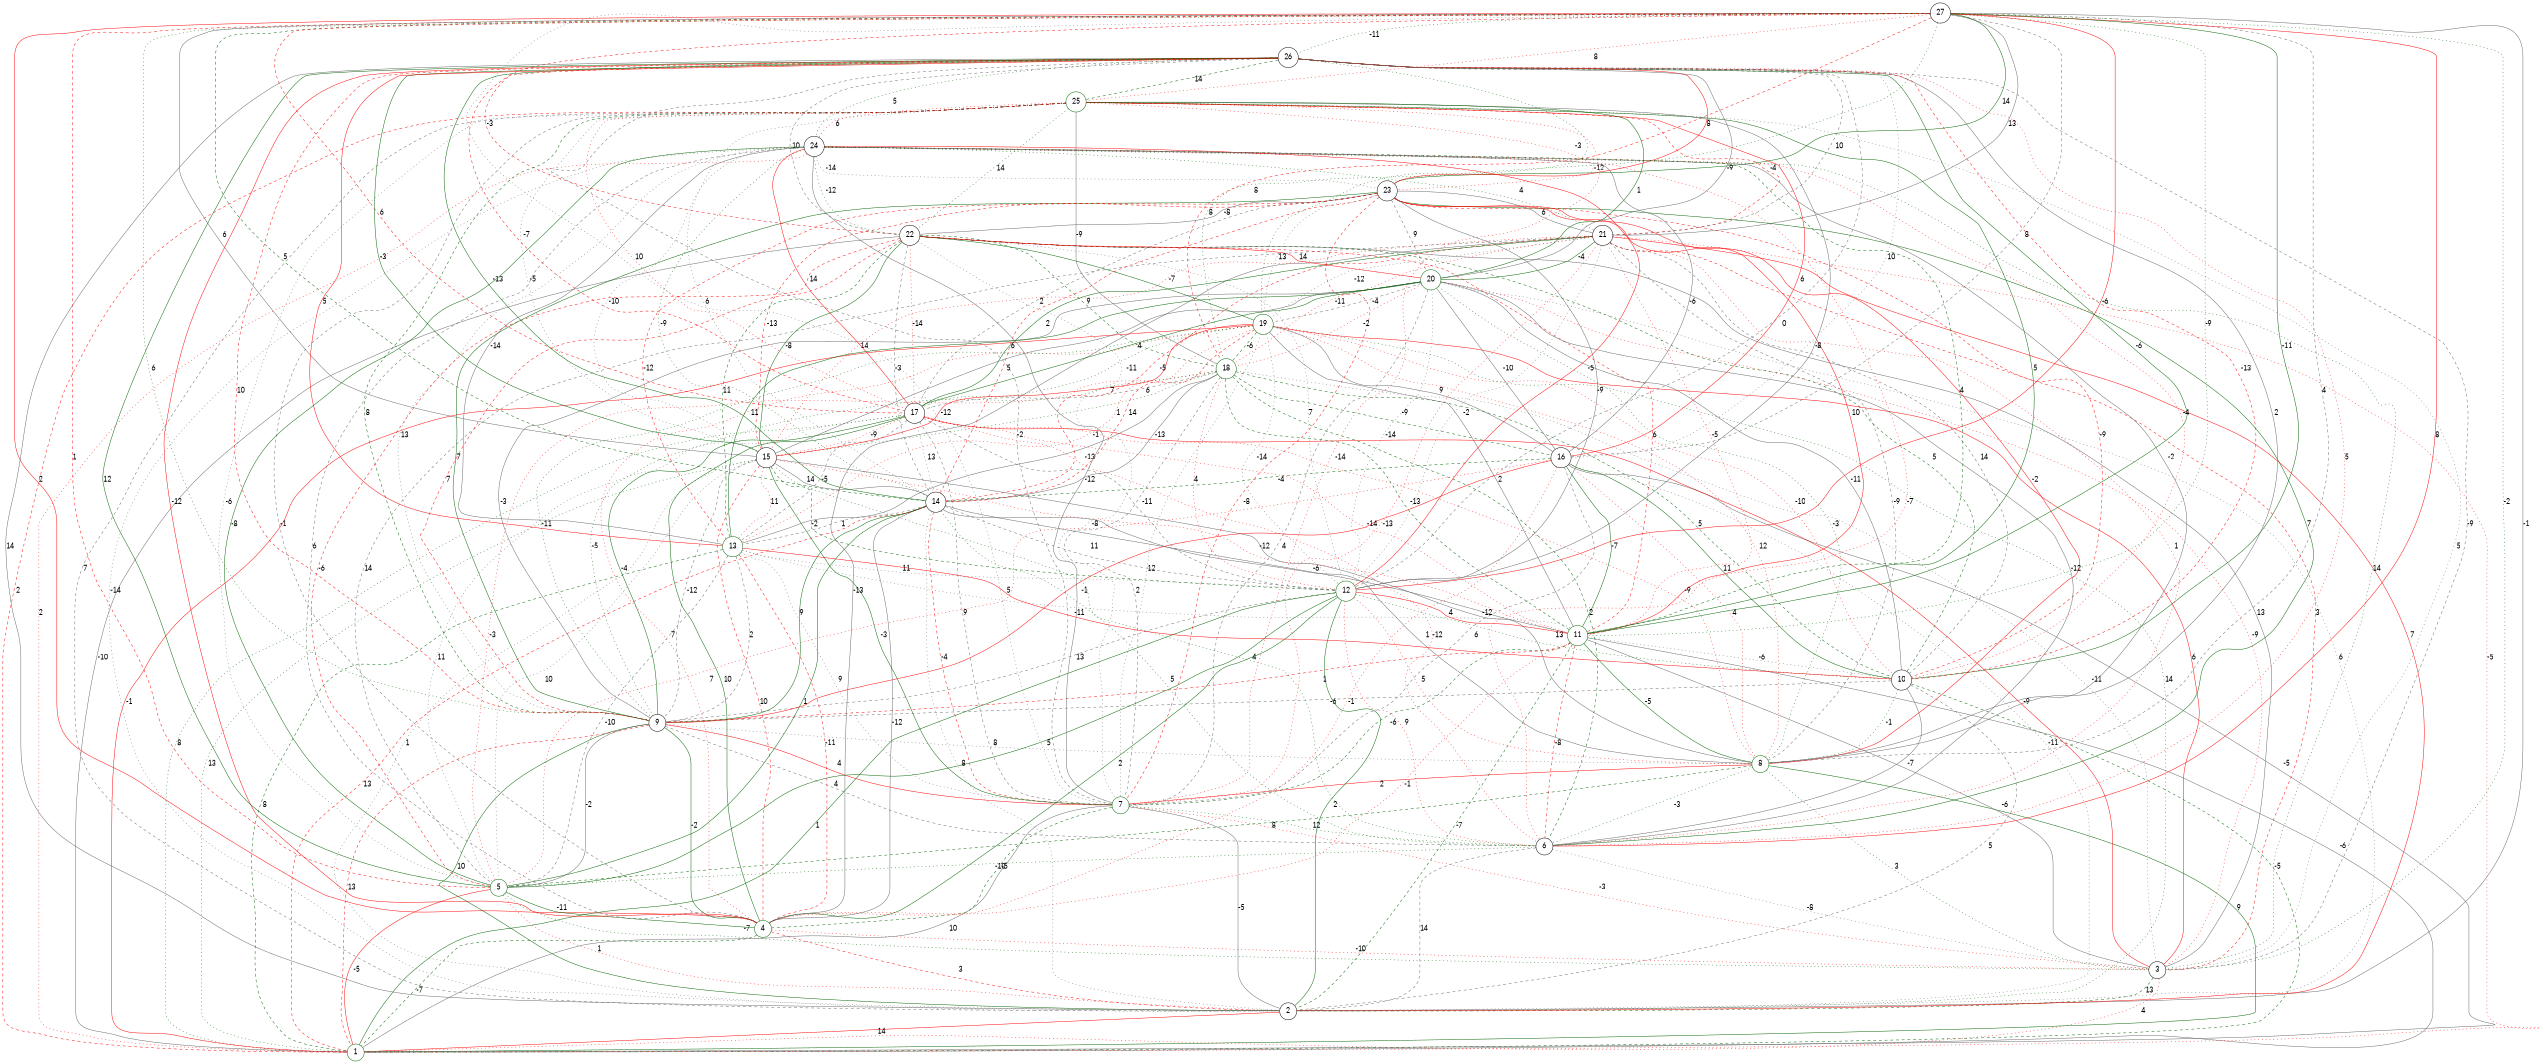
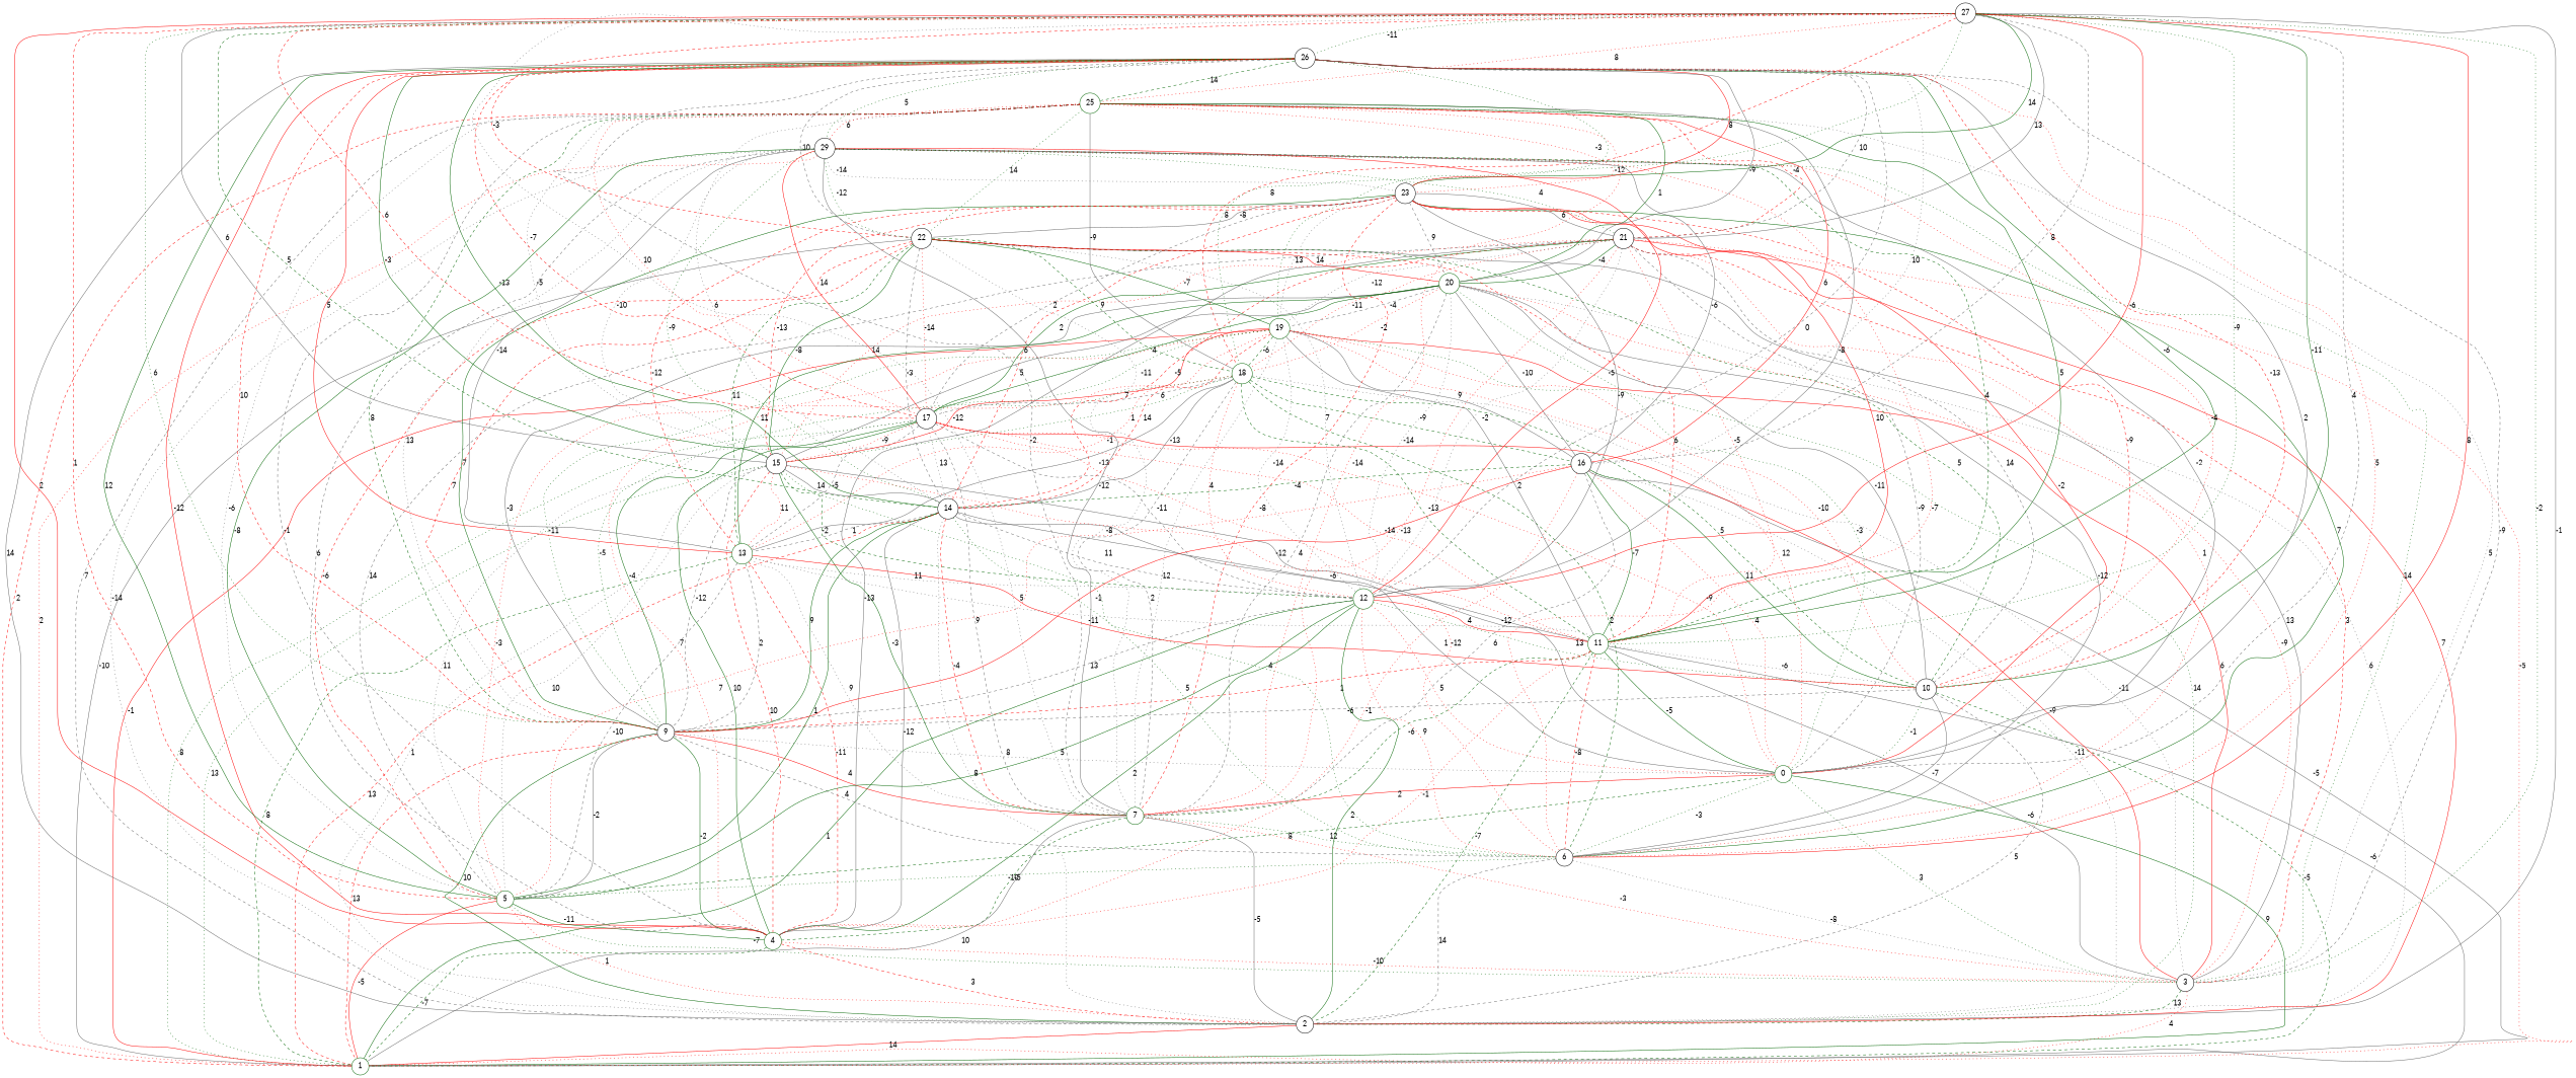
  graph {
    fontname=Lato
    node [color=black fontname=Lato shape=circle]
    edge [color=gray40 fontname=Lato style=dotted]
    27
    2
    3
    4 [color=darkgreen]
    5 [color=darkgreen]
    6
    7 [color=darkgreen]
-   8 [color=darkgreen]
+   8 [color=darkgreen label=0]
    9
    10
    11 [color=darkgreen]
    12 [color=darkgreen]
    14
    15
    16
    17
    18 [color=darkgreen]
    19 [color=darkgreen]
    21
    22
    23
    25 [color=darkgreen]
    26
    1 [color=darkgreen]
    13 [color=darkgreen]
    20 [color=darkgreen]
-   24
+   24 [label=29]
    27 -- 2 [label=-1 style=solid]
    27 -- 3 [color=darkgreen label=-2]
    27 -- 4 [color=red label=2 style=solid]
    27 -- 5 [color=red label=1 style=dashed]
    27 -- 6 [color=red label=8 style=solid]
    27 -- 7 [label=-12]
    27 -- 8 [label=4 style=dashed]
    27 -- 9 [color=darkgreen label=6]
    27 -- 10 [color=darkgreen label=-11 style=solid]
    27 -- 11 [color=darkgreen label=-9]
    27 -- 12 [color=red label=-6 style=solid]
    27 -- 14 [color=darkgreen label=5 style=dashed]
    27 -- 15 [label=6 style=solid]
    27 -- 16 [label=8 style=dashed]
    27 -- 17 [color=red label=6 style=dashed]
    27 -- 18 [color=red label=8 style=dashed]
    27 -- 19 [color=darkgreen label=-12]
    27 -- 21 [label=13 style=solid]
    27 -- 22 [color=red label=-3 style=dashed]
    27 -- 23 [color=darkgreen label=14 style=solid]
    27 -- 25 [color=red label=8]
    27 -- 26 [color=darkgreen label=-11]
    2 -- 1 [color=red label=14 style=solid]
    3 -- 2 [color=darkgreen label=13 style=dashed]
    3 -- 1 [color=red label=4]
    4 -- 2 [color=red label=3 style=dashed]
    4 -- 3 [color=red label=-10]
    4 -- 1 [color=darkgreen label=-7 style=dashed]
    5 -- 2 [color=red label=1]
    5 -- 3 [color=darkgreen label=-7]
    5 -- 4 [color=darkgreen label=-11 style=solid]
    5 -- 1 [color=red label=-5 style=solid]
    6 -- 2 [label=14 style=dashed]
    6 -- 3 [label=-8]
    6 -- 5 [color=darkgreen label=-10]
    7 -- 2 [label=-5 style=solid]
    7 -- 3 [color=red label=-3]
    7 -- 4 [color=darkgreen label=-5 style=dashed]
    7 -- 6 [color=darkgreen label=12]
    7 -- 1 [label=10 style=solid]
    8 -- 3 [color=darkgreen label=3]
    8 -- 5 [color=darkgreen label=8 style=dashed]
    8 -- 6 [color=darkgreen label=-3]
    8 -- 7 [color=red label=2 style=solid]
    8 -- 1 [color=darkgreen label=9 style=solid]
    9 -- 2 [color=darkgreen label=10 style=solid]
    9 -- 4 [color=darkgreen label=-2 style=solid]
    9 -- 5 [label=-2 style=solid]
    9 -- 6 [label=4 style=dashed]
    9 -- 7 [color=red label=4 style=solid]
    9 -- 8 [label=8]
    9 -- 1 [color=red label=13 style=dashed]
    10 -- 2 [label=5 style=dashed]
    10 -- 6 [label=-7 style=solid]
    10 -- 8 [color=darkgreen label=-1]
    10 -- 9 [label=-6 style=dashed]
    10 -- 1 [color=darkgreen label=-5 style=dashed]
    11 -- 2 [color=darkgreen label=-7 style=dashed]
    11 -- 3 [label=-6 style=solid]
    11 -- 4 [color=red label=-1]
    11 -- 6 [color=red label=-8 style=dashed]
    11 -- 7 [color=darkgreen label=-6 style=dashed]
    11 -- 8 [color=darkgreen label=-5 style=solid]
    11 -- 9 [color=red label=1 style=dashed]
    11 -- 10 [label=-6]
    11 -- 1 [label=-6 style=solid]
    12 -- 2 [color=darkgreen label=2 style=solid]
    12 -- 4 [color=darkgreen label=2 style=solid]
    12 -- 5 [color=darkgreen label=5 style=solid]
    12 -- 6 [color=red label=9]
    12 -- 8 [color=red label=5]
    12 -- 9 [label=13 style=dashed]
    12 -- 10 [color=darkgreen label=13]
    12 -- 11 [color=red label=4 style=solid]
    12 -- 1 [color=darkgreen label=1 style=solid]
    14 -- 2 [label=8]
    14 -- 4 [label=-12 style=solid]
    14 -- 5 [color=darkgreen label=1 style=solid]
    14 -- 6 [color=darkgreen label=5]
    14 -- 7 [color=red label=-4 style=dashed]
    14 -- 8 [label=1 style=solid]
    14 -- 9 [color=darkgreen label=9 style=solid]
    14 -- 11 [label=-6 style=solid]
    14 -- 12 [label=11 style=dashed]
    14 -- 1 [color=red label=13 style=dashed]
    14 -- 13 [label=1 style=dashed]
    15 -- 2 [label=1]
    15 -- 4 [color=red label=10 style=dashed]
    15 -- 5 [label=10]
    15 -- 6 [color=darkgreen label=4]
    15 -- 7 [color=darkgreen label=-3 style=solid]
    15 -- 8 [label=-12 style=solid]
    15 -- 9 [label=-12 style=dashed]
    15 -- 11 [color=red label=-12]
    15 -- 12 [color=darkgreen label=-2 style=dashed]
    15 -- 14 [label=14 style=solid]
    15 -- 1 [color=darkgreen label=13]
    15 -- 13 [color=red label=11]
    16 -- 2 [label=-11]
    16 -- 4 [color=red label=-1]
    16 -- 5 [color=red label=7]
    16 -- 7 [label=6 style=dashed]
    16 -- 8 [color=red label=4]
    16 -- 9 [color=red label=-1 style=solid]
    16 -- 10 [color=darkgreen label=11 style=solid]
    16 -- 11 [color=darkgreen label=-7 style=solid]
    16 -- 14 [color=darkgreen label=-4 style=dashed]
    16 -- 1 [label=-5 style=solid]
    17 -- 3 [color=red label=-9 style=solid]
    17 -- 4 [color=darkgreen label=10 style=solid]
    17 -- 5 [label=11]
    17 -- 6 [color=red label=-12]
    17 -- 7 [label=9 style=dashed]
    17 -- 8 [color=red label=-9]
    17 -- 9 [color=darkgreen label=-4 style=solid]
    17 -- 11 [color=red label=-14]
    17 -- 12 [label=-11 style=dashed]
    17 -- 14 [label=13]
    17 -- 15 [color=red label=-9]
    17 -- 1 [color=darkgreen label=8]
    17 -- 13 [label=-5 style=dashed]
    18 -- 3 [label=-11]
    18 -- 5 [color=red label=-3]
    18 -- 6 [color=darkgreen label=2 style=dashed]
    18 -- 7 [label=2 style=dashed]
    18 -- 9 [color=darkgreen label=-5]
    18 -- 10 [color=darkgreen label=5 style=dashed]
    18 -- 11 [color=darkgreen label=-13 style=dashed]
    18 -- 12 [color=red label=4]
    18 -- 14 [label=-13 style=solid]
    18 -- 15 [color=darkgreen label=1]
    18 -- 16 [color=darkgreen label=-9 style=dashed]
    18 -- 17 [label=6 style=dashed]
    18 -- 13 [label=-13 style=solid]
    19 -- 2 [color=darkgreen label=14]
    19 -- 3 [color=red label=6 style=solid]
    19 -- 4 [color=red label=7]
    19 -- 7 [label=12]
    19 -- 8 [color=red label=12]
    19 -- 9 [color=darkgreen label=-11]
    19 -- 10 [color=red label=-10]
    19 -- 11 [label=2 style=solid]
    19 -- 12 [label=-14]
    19 -- 14 [color=red label=14 style=dashed]
    19 -- 15 [color=red label=7 style=solid]
    19 -- 16 [label=9 style=solid]
    19 -- 17 [color=darkgreen label=-11]
    19 -- 18 [color=darkgreen label=-6 style=dashed]
    19 -- 1 [color=red label=-1 style=solid]
    19 -- 13 [color=red label=-1]
    21 -- 2 [color=red label=7 style=solid]
    21 -- 3 [color=red label=3 style=dashed]
    21 -- 4 [label=-13 style=solid]
    21 -- 5 [label=14 style=dashed]
    21 -- 6 [color=red label=1]
    21 -- 7 [color=red label=-13]
    21 -- 8 [label=-9 style=dashed]
    21 -- 10 [label=14 style=dashed]
    21 -- 11 [color=red label=-5]
    21 -- 12 [label=-2]
    21 -- 14 [color=red label=-5 style=dashed]
    21 -- 15 [color=red label=14]
    21 -- 17 [color=darkgreen label=2 style=solid]
    21 -- 18 [color=red label=-11]
    21 -- 19 [label=-12]
    21 -- 1 [color=red label=-5]
    21 -- 20 [color=darkgreen label=-4 style=solid]
    22 -- 3 [label=13 style=solid]
    22 -- 5 [color=red label=-6 style=dashed]
    22 -- 7 [label=-8]
    22 -- 9 [color=red label=7 style=dashed]
    22 -- 10 [color=darkgreen label=5 style=dashed]
    22 -- 11 [color=red label=6 style=dashed]
    22 -- 12 [label=7]
    22 -- 14 [label=-3 style=dashed]
    22 -- 15 [color=darkgreen label=-8 style=solid]
    22 -- 17 [color=red label=-14]
    22 -- 18 [color=darkgreen label=9 style=dashed]
    22 -- 19 [color=darkgreen label=-7 style=solid]
    22 -- 1 [label=-10 style=solid]
    22 -- 13 [color=darkgreen label=11 style=dashed]
    22 -- 20 [color=red label=14 style=solid]
    23 -- 6 [color=darkgreen label=7 style=solid]
    23 -- 7 [color=red label=-8 style=dashed]
    23 -- 8 [color=red label=-2 style=solid]
    23 -- 9 [color=darkgreen label=7 style=solid]
    23 -- 10 [color=red label=-9 style=dashed]
    23 -- 11 [color=red label=10 style=solid]
    23 -- 12 [label=-9 style=solid]
    23 -- 14 [color=red label=6 style=dashed]
    23 -- 15 [color=red label=-13 style=dashed]
    23 -- 17 [label=2 style=dashed]
    23 -- 19 [label=13]
    23 -- 21 [label=6 style=solid]
    23 -- 22 [label=-8 style=solid]
    23 -- 13 [color=red label=-12 style=dashed]
    23 -- 20 [label=9 style=dashed]
    25 -- 2 [label=7 style=dashed]
    25 -- 3 [label=5]
    25 -- 4 [label=-1 style=dashed]
    25 -- 5 [label=-6]
    25 -- 7 [color=red label=-14]
    25 -- 9 [color=darkgreen label=8 style=dashed]
    25 -- 11 [color=darkgreen label=5 style=solid]
    25 -- 12 [label=-8 style=solid]
    25 -- 14 [label=6]
    25 -- 15 [label=-5]
    25 -- 16 [color=red label=6 style=solid]
    25 -- 17 [color=red label=10]
    25 -- 18 [label=-9 style=solid]
    25 -- 21 [color=red label=-4 style=dashed]
    25 -- 22 [color=darkgreen label=14]
    25 -- 23 [color=red label=-3]
    25 -- 1 [color=red label=2 style=dashed]
    25 -- 20 [color=darkgreen label=1 style=solid]
    25 -- 24 [color=red label=6]
    26 -- 2 [label=14 style=solid]
    26 -- 3 [label=-9 style=dashed]
    26 -- 4 [color=red label=-12 style=solid]
    26 -- 5 [color=darkgreen label=12 style=solid]
    26 -- 6 [color=red label=5]
    26 -- 7 [label=-2 style=dashed]
    26 -- 8 [label=2 style=solid]
    26 -- 9 [color=red label=10 style=dashed]
    26 -- 10 [color=red label=-13 style=dashed]
    26 -- 11 [color=darkgreen label=-6 style=solid]
    26 -- 12 [label=0 style=dashed]
    26 -- 14 [color=darkgreen label=-13 style=solid]
    26 -- 15 [color=darkgreen label=-3 style=solid]
    26 -- 16 [label=10]
    26 -- 17 [color=red label=-7 style=dashed]
    26 -- 18 [color=darkgreen label=8]
    26 -- 21 [label=10 style=dashed]
    26 -- 22 [label=10 style=dashed]
    26 -- 23 [color=red label=8 style=solid]
    26 -- 25 [color=darkgreen label=14 style=dashed]
    26 -- 13 [color=red label=5 style=solid]
    26 -- 20 [label=-9 style=solid]
    26 -- 24 [color=darkgreen label=5]
    13 -- 4 [color=red label=-11 style=dashed]
    13 -- 5 [label=-10 style=dashed]
    13 -- 7 [label=9]
    13 -- 9 [label=2 style=dashed]
    13 -- 10 [color=red label=-11 style=solid]
    13 -- 11 [label=5]
    13 -- 12 [label=11]
    13 -- 1 [color=darkgreen label=8 style=dashed]
    20 -- 2 [label=6]
    20 -- 3 [color=red label=-9]
    20 -- 6 [label=-12 style=solid]
    20 -- 7 [label=4 style=dashed]
    20 -- 8 [color=darkgreen label=-3]
    20 -- 9 [label=-3 style=solid]
    20 -- 10 [label=-11 style=solid]
    20 -- 12 [label=-14]
    20 -- 15 [label=5 style=solid]
    20 -- 16 [label=-10 style=solid]
    20 -- 17 [color=darkgreen label=4 style=solid]
    20 -- 18 [color=red label=-2]
    20 -- 19 [label=-4 style=dashed]
    20 -- 13 [color=darkgreen label=11 style=solid]
    24 -- 2 [label=-14]
    24 -- 3 [color=darkgreen label=14]
    24 -- 4 [label=6 style=dashed]
    24 -- 5 [color=darkgreen label=-8 style=solid]
    24 -- 6 [color=red label=-7]
    24 -- 7 [label=-12 style=solid]
    24 -- 8 [label=-2 style=solid]
    24 -- 9 [label=13]
    24 -- 10 [color=red label=-4]
    24 -- 11 [color=darkgreen label=4 style=dashed]
    24 -- 12 [color=red label=-5 style=solid]
    24 -- 14 [color=darkgreen label=-9]
    24 -- 15 [label=-10]
    24 -- 16 [label=-6 style=solid]
    24 -- 17 [color=red label=14 style=solid]
    24 -- 21 [color=darkgreen label=4]
    24 -- 22 [color=darkgreen label=-12]
    24 -- 23 [label=-14]
    24 -- 1 [color=red label=2]
    24 -- 13 [label=-14 style=solid]
  }
